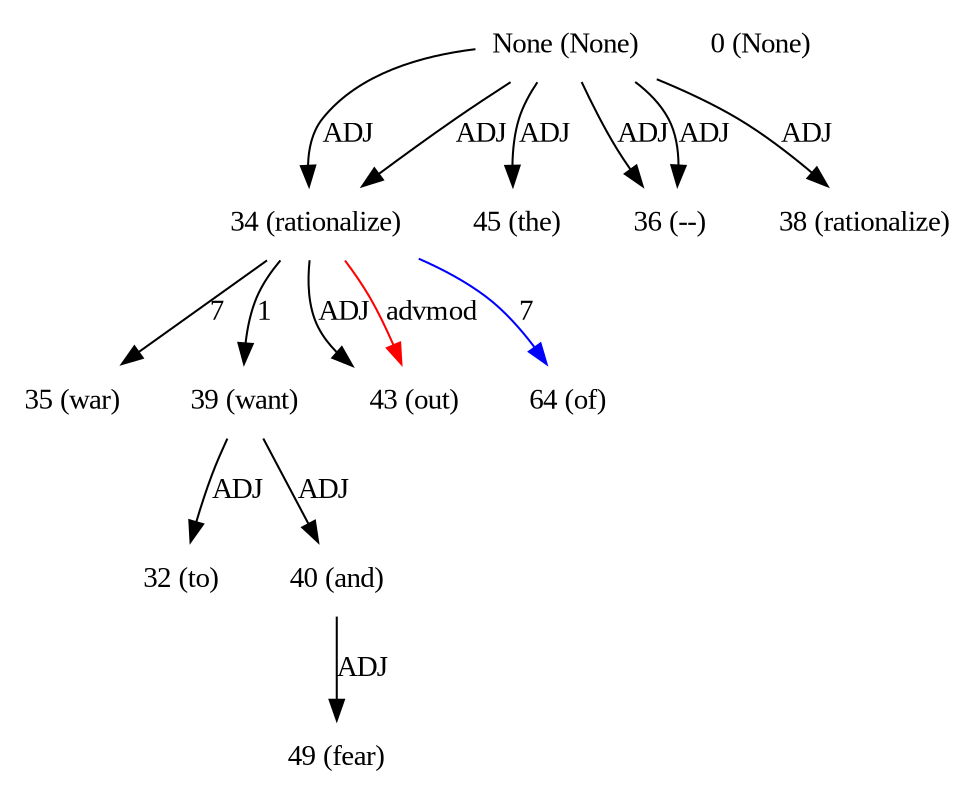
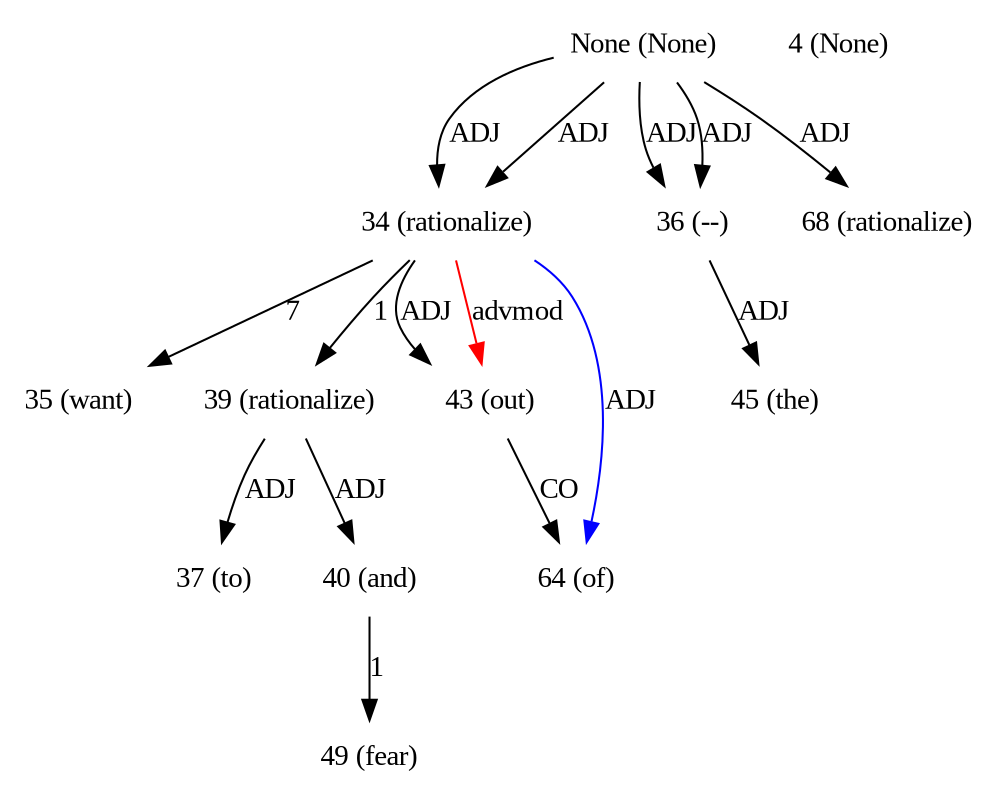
  digraph {
    fontname="Liberation Serif"
    node [fontname="Liberation Serif" shape=plaintext]
    edge [dir=forward fontname="Liberation Serif"]
    n1 [label="None (None)"]
    n2 [label="34 (rationalize)"]
    n3 [label="45 (the)"]
    n4 [label="36 (--)"]
-   n5 [label="38 (rationalize)"]
-   n6 [label="35 (war)"]
-   n7 [label="39 (want)"]
+   n5 [label="68 (rationalize)"]
+   n6 [label="35 (want)"]
+   n7 [label="39 (rationalize)"]
    n8 [label="43 (out)"]
    n9 [label="64 (of)"]
-   n10 [label="32 (to)"]
+   n10 [label="37 (to)"]
    n11 [label="40 (and)"]
-   n12 [label="0 (None)"]
+   n12 [label="4 (None)"]
    n13 [label="49 (fear)"]
    n1 -> n2 [label=ADJ]
    n1 -> n2 [label=ADJ]
-   n1 -> n3 [label=ADJ]
+   n4 -> n3 [label=ADJ]
    n1 -> n4 [label=ADJ]
    n1 -> n4 [label=ADJ]
    n1 -> n5 [label=ADJ]
    n2 -> n6 [label=7]
    n2 -> n7 [label=1]
    n2 -> n8 [label=ADJ]
    n2 -> n8 [color=red label=advmod]
-   n2 -> n9 [color=blue label=7]
+   n2 -> n9 [color=blue label=ADJ]
    n7 -> n10 [label=ADJ]
    n7 -> n11 [label=ADJ]
-   n11 -> n13 [label=ADJ]
+   n8 -> n9 [label=CO]
+   n11 -> n13 [label=1]
  }
